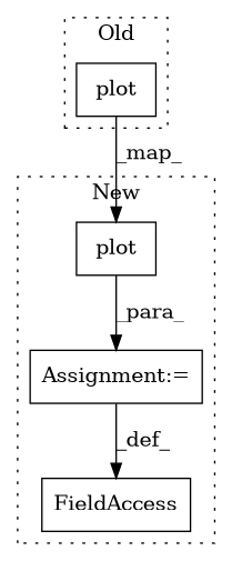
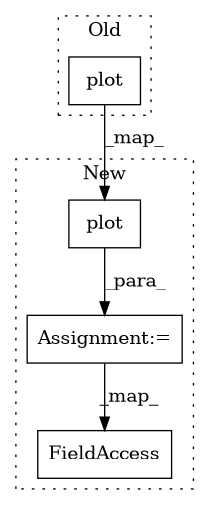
  digraph {
    node [a=32 l="5,1" shape=box]
    n1 [label=plot s="1095,1158"]
    n2 [a=22 l=1 label=FieldAccess s=1075]
    n3 [a=7 l=1 label="Assignment:=" s=1076]
    n4 [label=plot s="1089,1152"]
    subgraph cluster_1 {
      label=New
      style=dotted
      n1
      n2
      n3
    }
    subgraph cluster_2 {
      label=Old
      style=dotted
      n4
    }
    n1 -> n3 [label=_para_]
-   n3 -> n2 [label=_def_]
+   n3 -> n2 [label=_map_]
    n4 -> n1 [label=_map_]
  }
